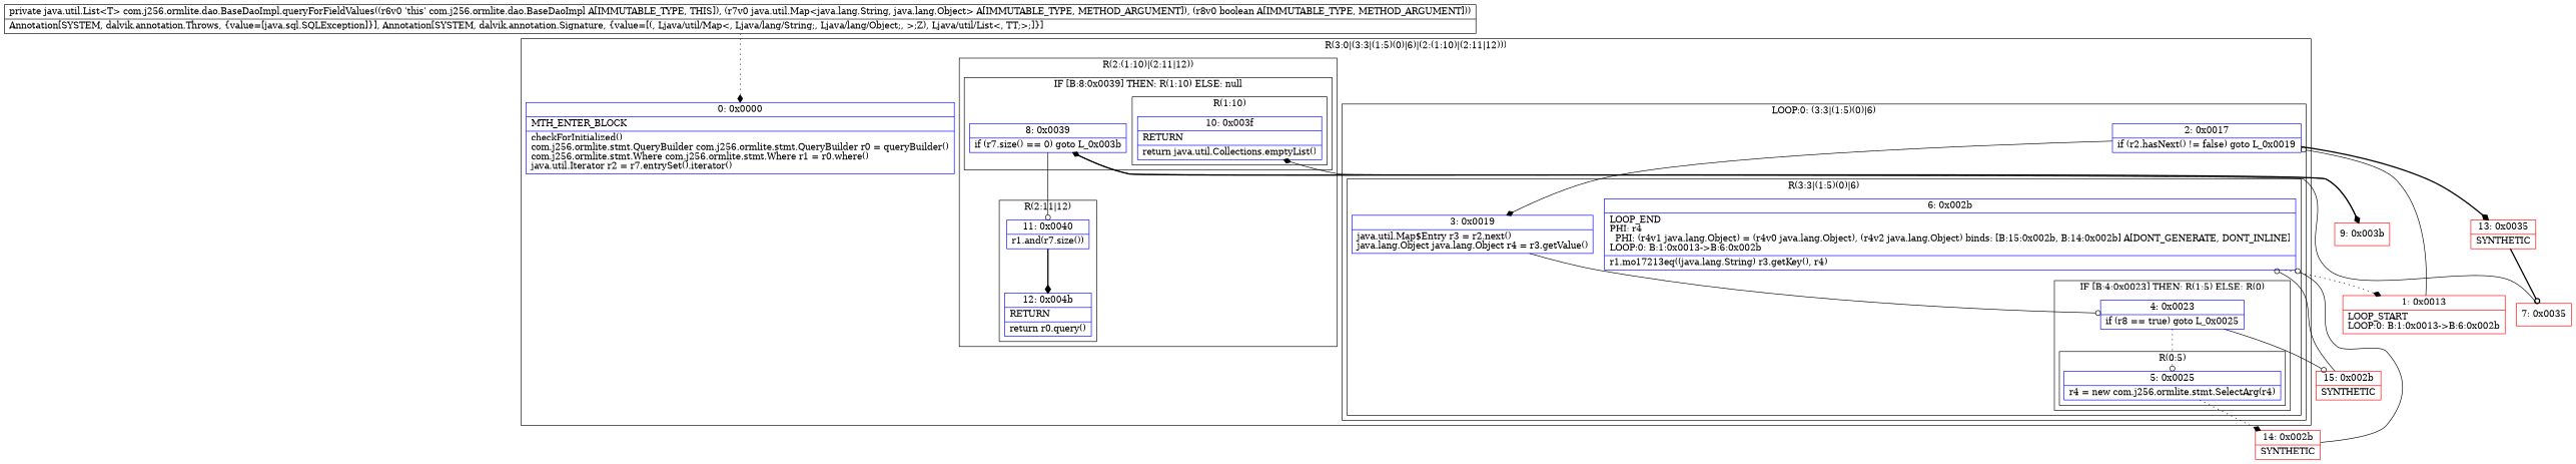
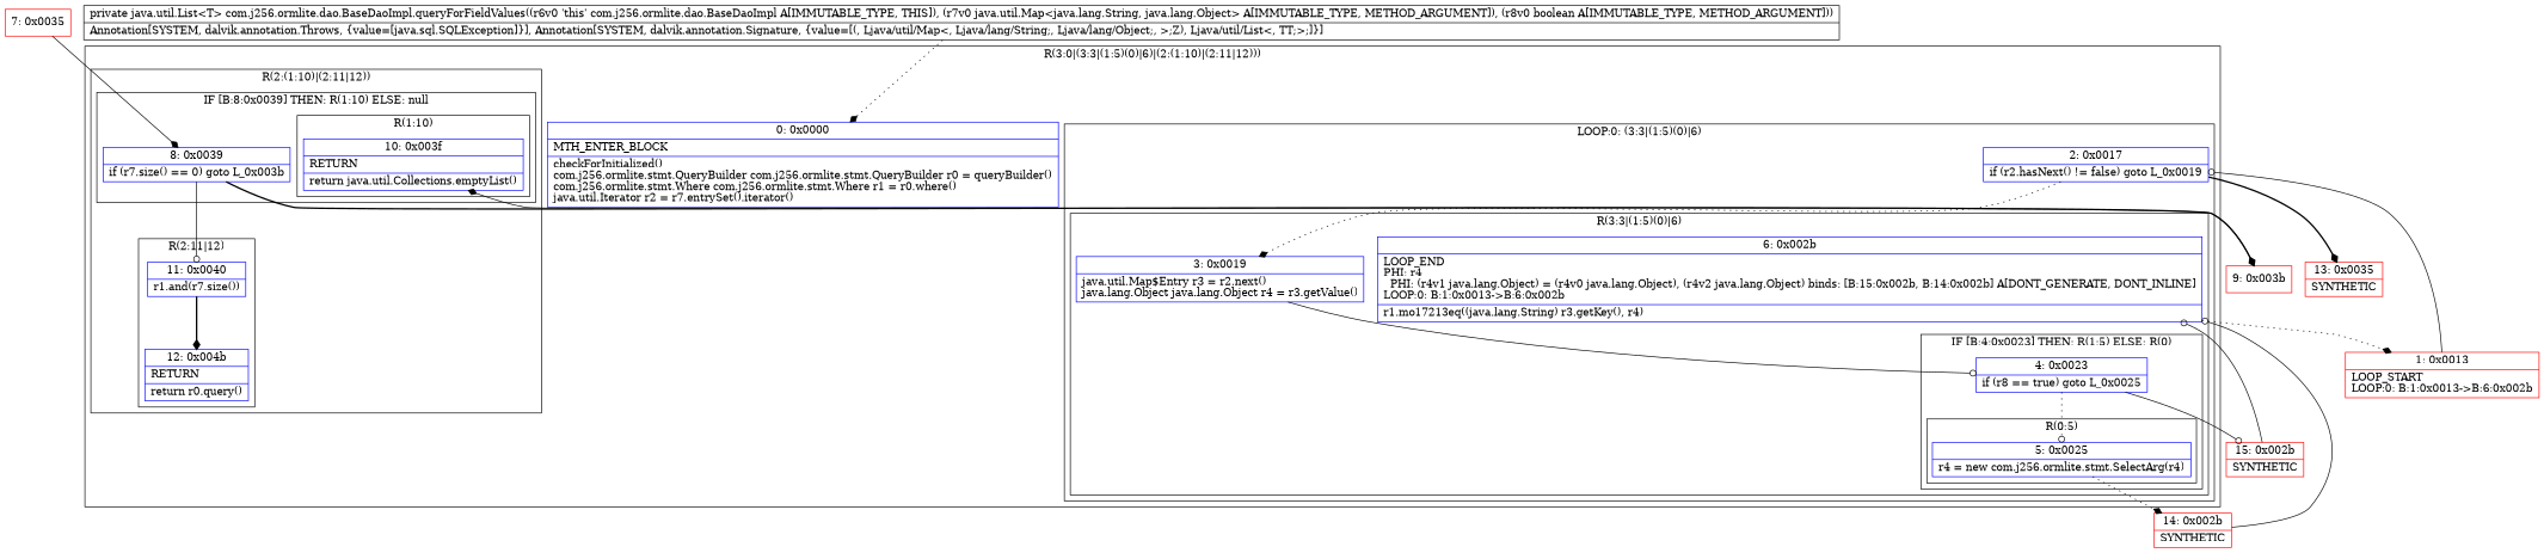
  digraph {
    node [color=blue shape=record]
    edge [arrowhead=diamond style=solid]
    n1 [label="{5\:\ 0x0025|r4 = new com.j256.ormlite.stmt.SelectArg(r4)\l}"]
    n2 [label="{4\:\ 0x0023|if (r8 == true) goto L_0x0025\l}"]
    n3 [label="{3\:\ 0x0019|java.util.Map$Entry r3 = r2.next()\ljava.lang.Object java.lang.Object r4 = r3.getValue()\l}"]
    n4 [label="{6\:\ 0x002b|LOOP_END\lPHI: r4 \l  PHI: (r4v1 java.lang.Object) = (r4v0 java.lang.Object), (r4v2 java.lang.Object) binds: [B:15:0x002b, B:14:0x002b] A[DONT_GENERATE, DONT_INLINE]\lLOOP:0: B:1:0x0013\-\>B:6:0x002b\l|r1.mo17213eq((java.lang.String) r3.getKey(), r4)\l}"]
    n5 [label="{2\:\ 0x0017|if (r2.hasNext() != false) goto L_0x0019\l}"]
    n6 [label="{10\:\ 0x003f|RETURN\l|return java.util.Collections.emptyList()\l}"]
    n7 [label="{8\:\ 0x0039|if (r7.size() == 0) goto L_0x003b\l}"]
    n8 [label="{11\:\ 0x0040|r1.and(r7.size())\l}"]
    n9 [label="{12\:\ 0x004b|RETURN\l|return r0.query()\l}"]
    n10 [label="{0\:\ 0x0000|MTH_ENTER_BLOCK\l|checkForInitialized()\lcom.j256.ormlite.stmt.QueryBuilder com.j256.ormlite.stmt.QueryBuilder r0 = queryBuilder()\lcom.j256.ormlite.stmt.Where com.j256.ormlite.stmt.Where r1 = r0.where()\ljava.util.Iterator r2 = r7.entrySet().iterator()\l}"]
    n11 [color=red label="{14\:\ 0x002b|SYNTHETIC\l}"]
    n12 [color=red label="{15\:\ 0x002b|SYNTHETIC\l}"]
    n13 [color=red label="{1\:\ 0x0013|LOOP_START\lLOOP:0: B:1:0x0013\-\>B:6:0x002b\l}"]
    n14 [color=red label="{13\:\ 0x0035|SYNTHETIC\l}"]
    n15 [color=red label="{9\:\ 0x003b}"]
    n16 [color=red label="{7\:\ 0x0035}"]
    n17 [label="{private java.util.List\<T\> com.j256.ormlite.dao.BaseDaoImpl.queryForFieldValues((r6v0 'this' com.j256.ormlite.dao.BaseDaoImpl A[IMMUTABLE_TYPE, THIS]), (r7v0 java.util.Map\<java.lang.String, java.lang.Object\> A[IMMUTABLE_TYPE, METHOD_ARGUMENT]), (r8v0 boolean A[IMMUTABLE_TYPE, METHOD_ARGUMENT]))  | Annotation[SYSTEM, dalvik.annotation.Throws, \{value=[java.sql.SQLException]\}], Annotation[SYSTEM, dalvik.annotation.Signature, \{value=[(, Ljava\/util\/Map\<, Ljava\/lang\/String;, Ljava\/lang\/Object;, \>;Z), Ljava\/util\/List\<, TT;\>;]\}]\l}" color=""]
    subgraph cluster_1 {
      label="R(3:0|(3:3|(1:5)(0)|6)|(2:(1:10)|(2:11|12)))"
      n10
      subgraph cluster_2 {
        label="LOOP:0: (3:3|(1:5)(0)|6)"
        n5
        subgraph cluster_3 {
          label="R(3:3|(1:5)(0)|6)"
          n3
          n4
          subgraph cluster_4 {
            label="IF [B:4:0x0023] THEN: R(1:5) ELSE: R(0)"
            n2
            subgraph cluster_5 {
              label="R(0:5)"
              n1
            }
            subgraph cluster_6 {
              label="R(0)"
            }
          }
        }
      }
      subgraph cluster_7 {
        label="R(2:(1:10)|(2:11|12))"
        subgraph cluster_8 {
          label="IF [B:8:0x0039] THEN: R(1:10) ELSE: null"
          n7
          subgraph cluster_9 {
            label="R(1:10)"
            n6
          }
        }
        subgraph cluster_10 {
          label="R(2:11|12)"
          n8
          n9
        }
      }
    }
    n1 -> n11 [style=dotted]
    n2 -> n1 [arrowhead=odot style=dotted]
    n2 -> n12 [arrowhead=odot]
    n3 -> n2 [arrowhead=odot]
    n4 -> n13 [style=dotted]
-   n5 -> n3
+   n5 -> n3 [style=dotted]
    n5 -> n14 [style=bold]
    n7 -> n8 [arrowhead=odot]
    n7 -> n15 [style=bold]
    n8 -> n9 [style=bold]
    n11 -> n4 [arrowhead=odot]
    n12 -> n4 [arrowhead=odot]
    n13 -> n5 [arrowhead=odot]
-   n14 -> n16 [arrowhead=odot style=bold]
    n15 -> n6
    n16 -> n7
    n17 -> n10 [style=dotted]
  }
